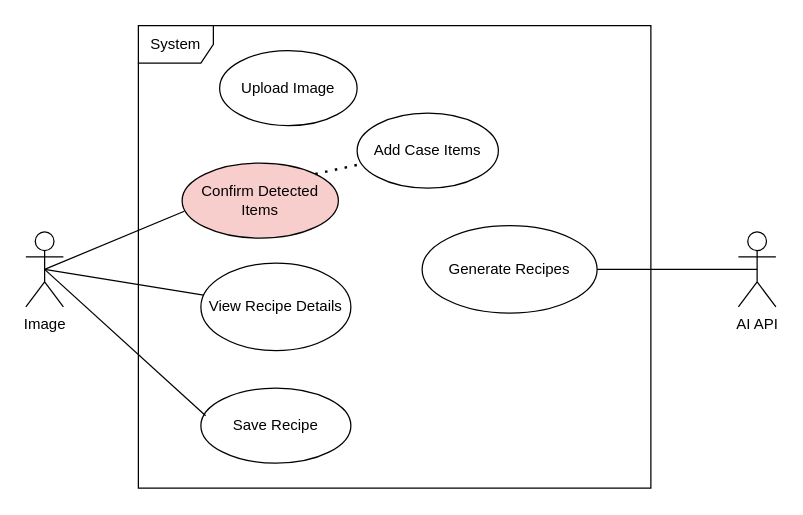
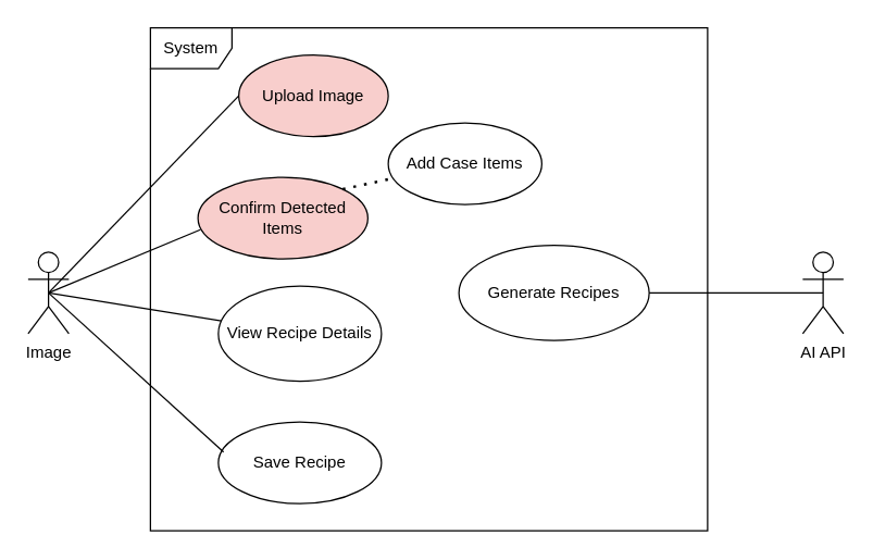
  <mxCell id="0" />
  <mxCell id="1" parent="0" />
  <mxCell id="2" value="Image" style="shape=umlActor;verticalLabelPosition=bottom;verticalAlign=top;html=1;outlineConnect=0;" vertex="1" parent="1"><mxGeometry x="20" y="185" width="30" height="60" as="geometry" /></mxCell>
  <mxCell id="3" value="AI API" style="shape=umlActor;verticalLabelPosition=bottom;verticalAlign=top;html=1;outlineConnect=0;" vertex="1" parent="1"><mxGeometry x="590" y="185" width="30" height="60" as="geometry" /></mxCell>
  <mxCell id="4" value="Generate Recipes" style="ellipse;whiteSpace=wrap;html=1;" vertex="1" parent="1"><mxGeometry x="337" y="180" width="140" height="70" as="geometry" /></mxCell>
  <mxCell id="5" value="Save Recipe" style="ellipse;whiteSpace=wrap;html=1;" vertex="1" parent="1"><mxGeometry x="160" y="310" width="120" height="60" as="geometry" /></mxCell>
  <mxCell id="6" value="View Recipe Details" style="ellipse;whiteSpace=wrap;html=1;" vertex="1" parent="1"><mxGeometry x="160" y="210" width="120" height="70" as="geometry" /></mxCell>
  <mxCell id="7" value="System" style="shape=umlFrame;whiteSpace=wrap;html=1;pointerEvents=0;" vertex="1" parent="1"><mxGeometry x="110" y="20" width="410" height="370" as="geometry" /></mxCell>
- <mxCell id="8" value="Upload Image" style="ellipse;whiteSpace=wrap;html=1;" vertex="1" parent="1"><mxGeometry x="175" y="40" width="110" height="60" as="geometry" /></mxCell>
+ <mxCell id="8" value="Upload Image" style="ellipse;whiteSpace=wrap;html=1;fillColor=#f8cecc;" vertex="1" parent="1"><mxGeometry x="175" y="40" width="110" height="60" as="geometry" /></mxCell>
  <mxCell id="9" value="" style="endArrow=none;html=1;rounded=0;entryX=0.5;entryY=0.5;entryDx=0;entryDy=0;entryPerimeter=0;" edge="1" parent="1" source="4" target="3"><mxGeometry width="50" height="50" relative="1" as="geometry"><mxPoint x="440" y="180" as="sourcePoint" /><mxPoint x="490" y="130" as="targetPoint" /></mxGeometry></mxCell>
  <mxCell id="10" value="Confirm Detected Items" style="ellipse;whiteSpace=wrap;html=1;fillColor=#f8cecc;" vertex="1" parent="1"><mxGeometry x="145" y="130" width="125" height="60" as="geometry" /></mxCell>
  <mxCell id="11" value="" style="endArrow=none;dashed=1;html=1;dashPattern=1 3;strokeWidth=2;rounded=0;exitX=1;exitY=0;exitDx=0;exitDy=0;" edge="1" parent="1" source="10" target="12"><mxGeometry width="50" height="50" relative="1" as="geometry"><mxPoint x="310" y="190" as="sourcePoint" /><mxPoint x="330" y="150" as="targetPoint" /></mxGeometry></mxCell>
  <mxCell id="12" value="Add Case Items" style="ellipse;whiteSpace=wrap;html=1;" vertex="1" parent="1"><mxGeometry x="285" y="90" width="113" height="60" as="geometry" /></mxCell>
+ <mxCell id="13" value="" style="endArrow=none;html=1;rounded=0;exitX=0.5;exitY=0.5;exitDx=0;exitDy=0;exitPerimeter=0;entryX=0;entryY=0.5;entryDx=0;entryDy=0;" edge="1" parent="1" source="2" target="8"><mxGeometry width="50" height="50" relative="1" as="geometry"><mxPoint x="270" y="210" as="sourcePoint" /><mxPoint x="320" y="160" as="targetPoint" /></mxGeometry></mxCell>
  <mxCell id="14" value="" style="endArrow=none;html=1;rounded=0;exitX=0.5;exitY=0.5;exitDx=0;exitDy=0;exitPerimeter=0;entryX=0.014;entryY=0.642;entryDx=0;entryDy=0;entryPerimeter=0;" edge="1" parent="1" source="2" target="10"><mxGeometry width="50" height="50" relative="1" as="geometry"><mxPoint x="270" y="210" as="sourcePoint" /><mxPoint x="320" y="160" as="targetPoint" /></mxGeometry></mxCell>
  <mxCell id="15" value="" style="endArrow=none;html=1;rounded=0;exitX=0.5;exitY=0.5;exitDx=0;exitDy=0;exitPerimeter=0;" edge="1" parent="1" source="2" target="6"><mxGeometry width="50" height="50" relative="1" as="geometry"><mxPoint x="270" y="210" as="sourcePoint" /><mxPoint x="320" y="160" as="targetPoint" /></mxGeometry></mxCell>
  <mxCell id="16" value="" style="endArrow=none;html=1;rounded=0;entryX=0.032;entryY=0.369;entryDx=0;entryDy=0;entryPerimeter=0;exitX=0.5;exitY=0.5;exitDx=0;exitDy=0;exitPerimeter=0;" edge="1" parent="1" source="2" target="5"><mxGeometry width="50" height="50" relative="1" as="geometry"><mxPoint x="270" y="210" as="sourcePoint" /><mxPoint x="320" y="160" as="targetPoint" /></mxGeometry></mxCell>
